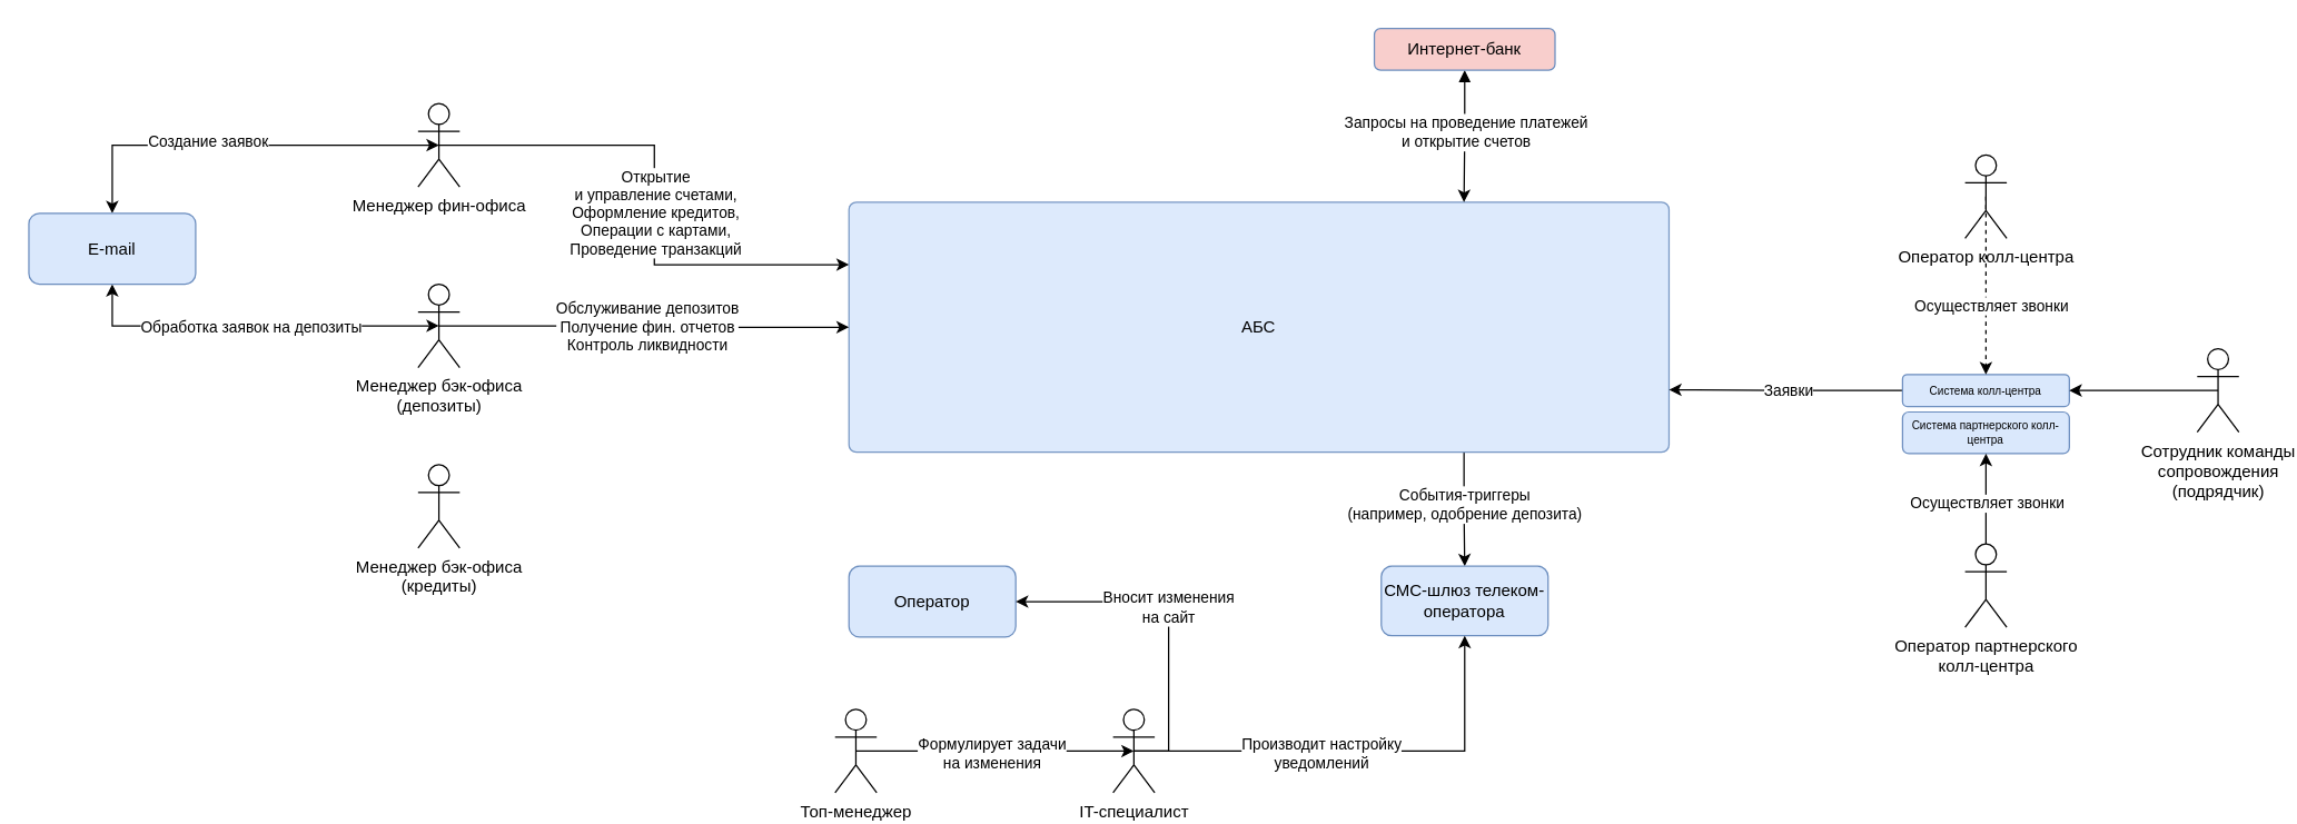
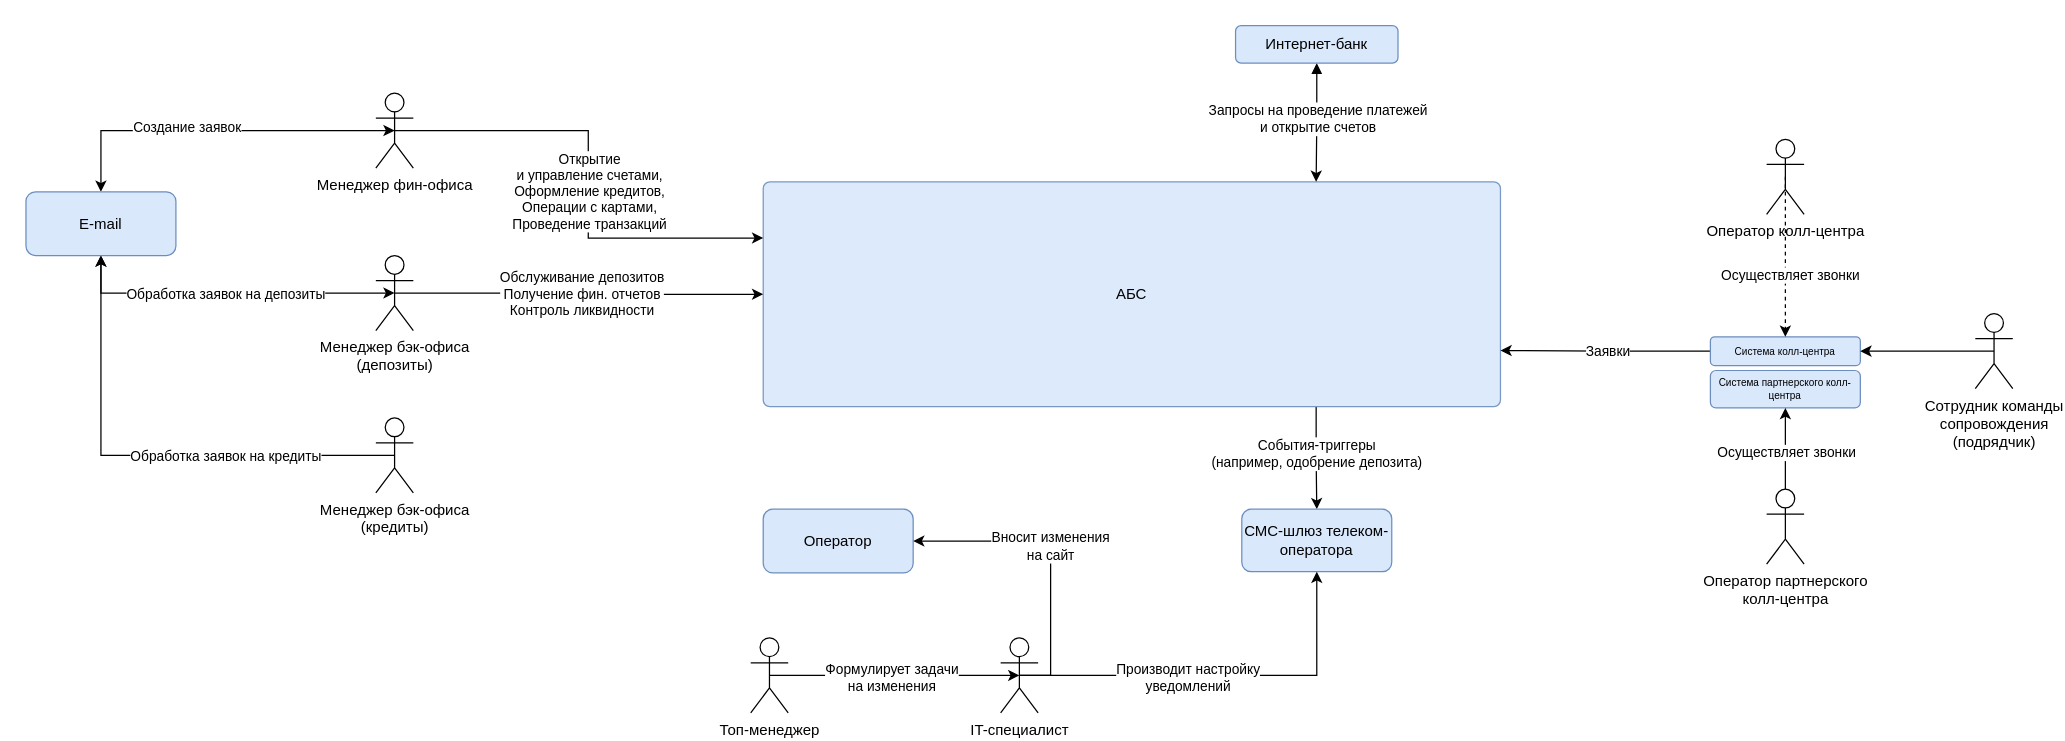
  <mxCell id="0" />
  <mxCell id="1" parent="0" />
  <mxCell id="2" style="edgeStyle=orthogonalEdgeStyle;rounded=0;orthogonalLoop=1;jettySize=auto;html=1;exitX=0.75;exitY=1;exitDx=0;exitDy=0;entryX=0.5;entryY=0;entryDx=0;entryDy=0;" parent="1" source="4" target="9" edge="1"><mxGeometry relative="1" as="geometry" /></mxCell>
  <mxCell id="3" value="События-триггеры&lt;br&gt;(например, одобрение депозита)" style="edgeLabel;html=1;align=center;verticalAlign=middle;resizable=0;points=[];" parent="2" vertex="1" connectable="0"><mxGeometry x="-0.095" relative="1" as="geometry"><mxPoint as="offset" /></mxGeometry></mxCell>
  <mxCell id="4" value="АБС" style="rounded=1;whiteSpace=wrap;html=1;fillColor=#dae8fc;strokeColor=#6c8ebf;arcSize=3;fillStyle=solid;opacity=90;" parent="1" vertex="1"><mxGeometry x="610" y="145" width="590" height="180" as="geometry" /></mxCell>
  <mxCell id="5" style="edgeStyle=orthogonalEdgeStyle;rounded=0;orthogonalLoop=1;jettySize=auto;html=1;exitX=0;exitY=0.5;exitDx=0;exitDy=0;entryX=1;entryY=0.75;entryDx=0;entryDy=0;" parent="1" source="7" target="4" edge="1"><mxGeometry relative="1" as="geometry" /></mxCell>
  <mxCell id="6" value="Заявки" style="edgeLabel;html=1;align=center;verticalAlign=middle;resizable=0;points=[];" parent="5" vertex="1" connectable="0"><mxGeometry x="-0.003" y="-1" relative="1" as="geometry"><mxPoint as="offset" /></mxGeometry></mxCell>
  <mxCell id="7" value="Система колл-центра" style="rounded=1;whiteSpace=wrap;html=1;fillColor=#dae8fc;strokeColor=#6c8ebf;fontSize=8;" parent="1" vertex="1"><mxGeometry x="1368" y="269" width="120" height="23" as="geometry" /></mxCell>
  <mxCell id="8" value="Система партнерского колл-центра" style="rounded=1;whiteSpace=wrap;html=1;fillColor=#dae8fc;strokeColor=#6c8ebf;fontSize=8;" parent="1" vertex="1"><mxGeometry x="1368" y="296" width="120" height="30" as="geometry" /></mxCell>
  <mxCell id="9" value="СМС-шлюз телеком-оператора" style="rounded=1;whiteSpace=wrap;html=1;fillColor=#dae8fc;strokeColor=#6c8ebf;" parent="1" vertex="1"><mxGeometry x="993" y="407" width="120" height="50" as="geometry" /></mxCell>
  <mxCell id="10" value="Оператор" style="rounded=1;whiteSpace=wrap;html=1;fillColor=#dae8fc;strokeColor=#6c8ebf;" parent="1" vertex="1"><mxGeometry x="610" y="407" width="120" height="51" as="geometry" /></mxCell>
  <mxCell id="11" style="edgeStyle=orthogonalEdgeStyle;rounded=0;orthogonalLoop=1;jettySize=auto;html=1;exitX=0.5;exitY=1;exitDx=0;exitDy=0;entryX=0.75;entryY=0;entryDx=0;entryDy=0;startArrow=block;startFill=1;" parent="1" source="13" target="4" edge="1"><mxGeometry relative="1" as="geometry" /></mxCell>
  <mxCell id="12" value="Запросы на проведение платежей&lt;div&gt;и открытие счетов&lt;/div&gt;" style="edgeLabel;html=1;align=center;verticalAlign=middle;resizable=0;points=[];" parent="11" vertex="1" connectable="0"><mxGeometry x="-0.072" relative="1" as="geometry"><mxPoint as="offset" /></mxGeometry></mxCell>
- <mxCell id="13" value="Интернет-банк" style="rounded=1;whiteSpace=wrap;html=1;fillColor=#f8cecc;strokeColor=#6c8ebf;" parent="1" vertex="1"><mxGeometry x="988" y="20" width="130" height="30" as="geometry" /></mxCell>
+ <mxCell id="13" value="Интернет-банк" style="rounded=1;whiteSpace=wrap;html=1;fillColor=#dae8fc;strokeColor=#6c8ebf;" parent="1" vertex="1"><mxGeometry x="988" y="20" width="130" height="30" as="geometry" /></mxCell>
  <mxCell id="14" style="edgeStyle=orthogonalEdgeStyle;rounded=0;orthogonalLoop=1;jettySize=auto;html=1;exitX=0.5;exitY=0.5;exitDx=0;exitDy=0;exitPerimeter=0;entryX=0;entryY=0.25;entryDx=0;entryDy=0;" parent="1" source="18" target="4" edge="1"><mxGeometry relative="1" as="geometry" /></mxCell>
  <mxCell id="15" value="Открытие&lt;div&gt;и управление счетами,&lt;br&gt;Оформление кредитов,&lt;br&gt;Операции с картами,&lt;br&gt;Проведение транзакций&lt;/div&gt;" style="edgeLabel;html=1;align=center;verticalAlign=middle;resizable=0;points=[];" parent="14" vertex="1" connectable="0"><mxGeometry x="0.069" relative="1" as="geometry"><mxPoint y="-1" as="offset" /></mxGeometry></mxCell>
  <mxCell id="16" style="edgeStyle=orthogonalEdgeStyle;rounded=0;orthogonalLoop=1;jettySize=auto;html=1;exitX=0.5;exitY=0.5;exitDx=0;exitDy=0;exitPerimeter=0;entryX=0.5;entryY=0;entryDx=0;entryDy=0;startArrow=classic;startFill=1;" parent="1" source="18" target="43" edge="1"><mxGeometry relative="1" as="geometry" /></mxCell>
  <mxCell id="17" value="Создание заявок" style="edgeLabel;html=1;align=center;verticalAlign=middle;resizable=0;points=[];" parent="16" vertex="1" connectable="0"><mxGeometry x="0.172" y="-3" relative="1" as="geometry"><mxPoint x="-1" as="offset" /></mxGeometry></mxCell>
  <mxCell id="18" value="Менеджер фин-офиса" style="shape=umlActor;verticalLabelPosition=bottom;verticalAlign=top;html=1;outlineConnect=0;" parent="1" vertex="1"><mxGeometry x="300" y="74" width="30" height="60" as="geometry" /></mxCell>
  <mxCell id="19" style="edgeStyle=orthogonalEdgeStyle;rounded=0;orthogonalLoop=1;jettySize=auto;html=1;exitX=0.5;exitY=0.5;exitDx=0;exitDy=0;exitPerimeter=0;entryX=0;entryY=0.5;entryDx=0;entryDy=0;" parent="1" source="23" target="4" edge="1"><mxGeometry relative="1" as="geometry" /></mxCell>
  <mxCell id="20" value="Обслуживание депозитов&lt;br&gt;Получение фин. отчетов&lt;br&gt;Контроль ликвидности" style="edgeLabel;html=1;align=center;verticalAlign=middle;resizable=0;points=[];" parent="19" vertex="1" connectable="0"><mxGeometry x="0.008" relative="1" as="geometry"><mxPoint as="offset" /></mxGeometry></mxCell>
  <mxCell id="21" style="edgeStyle=orthogonalEdgeStyle;rounded=0;orthogonalLoop=1;jettySize=auto;html=1;exitX=0.5;exitY=0.5;exitDx=0;exitDy=0;exitPerimeter=0;entryX=0.5;entryY=1;entryDx=0;entryDy=0;startArrow=classic;startFill=1;" parent="1" source="23" target="43" edge="1"><mxGeometry relative="1" as="geometry" /></mxCell>
  <mxCell id="22" value="Обработка заявок на депозиты" style="edgeLabel;html=1;align=center;verticalAlign=middle;resizable=0;points=[];" parent="21" vertex="1" connectable="0"><mxGeometry x="0.476" relative="1" as="geometry"><mxPoint x="60" as="offset" /></mxGeometry></mxCell>
  <mxCell id="23" value="Менеджер бэк-офиса&lt;div&gt;(депозиты)&lt;/div&gt;" style="shape=umlActor;verticalLabelPosition=bottom;verticalAlign=top;html=1;outlineConnect=0;" parent="1" vertex="1"><mxGeometry x="300" y="204" width="30" height="60" as="geometry" /></mxCell>
+ <mxCell id="24" style="edgeStyle=orthogonalEdgeStyle;rounded=0;orthogonalLoop=1;jettySize=auto;html=1;exitX=0.5;exitY=0.5;exitDx=0;exitDy=0;exitPerimeter=0;entryX=0.5;entryY=1;entryDx=0;entryDy=0;" parent="1" source="26" target="43" edge="1"><mxGeometry relative="1" as="geometry" /></mxCell>
+ <mxCell id="25" value="Обработка заявок на кредиты" style="edgeLabel;html=1;align=center;verticalAlign=middle;resizable=0;points=[];" parent="24" vertex="1" connectable="0"><mxGeometry x="-0.397" y="3" relative="1" as="geometry"><mxPoint x="-17" y="-3" as="offset" /></mxGeometry></mxCell>
  <mxCell id="26" value="Менеджер бэк-офиса&lt;div&gt;(кредиты)&lt;/div&gt;" style="shape=umlActor;verticalLabelPosition=bottom;verticalAlign=top;html=1;outlineConnect=0;" parent="1" vertex="1"><mxGeometry x="300" y="334" width="30" height="60" as="geometry" /></mxCell>
  <mxCell id="27" style="edgeStyle=orthogonalEdgeStyle;rounded=0;orthogonalLoop=1;jettySize=auto;html=1;exitX=0.5;exitY=0.5;exitDx=0;exitDy=0;exitPerimeter=0;entryX=0.5;entryY=0;entryDx=0;entryDy=0;dashed=1;" parent="1" source="29" target="7" edge="1"><mxGeometry relative="1" as="geometry" /></mxCell>
  <mxCell id="28" value="Осуществляет звонки" style="edgeLabel;html=1;align=center;verticalAlign=middle;resizable=0;points=[];" parent="27" vertex="1" connectable="0"><mxGeometry x="0.213" y="3" relative="1" as="geometry"><mxPoint as="offset" /></mxGeometry></mxCell>
  <mxCell id="29" value="Оператор колл-центра" style="shape=umlActor;verticalLabelPosition=bottom;verticalAlign=top;html=1;outlineConnect=0;" parent="1" vertex="1"><mxGeometry x="1413" y="111" width="30" height="60" as="geometry" /></mxCell>
  <mxCell id="30" style="edgeStyle=orthogonalEdgeStyle;rounded=0;orthogonalLoop=1;jettySize=auto;html=1;exitX=0.5;exitY=0;exitDx=0;exitDy=0;exitPerimeter=0;entryX=0.5;entryY=1;entryDx=0;entryDy=0;" parent="1" source="32" target="8" edge="1"><mxGeometry relative="1" as="geometry" /></mxCell>
  <mxCell id="31" value="Осуществляет звонки" style="edgeLabel;html=1;align=center;verticalAlign=middle;resizable=0;points=[];" parent="30" vertex="1" connectable="0"><mxGeometry x="-0.087" relative="1" as="geometry"><mxPoint as="offset" /></mxGeometry></mxCell>
  <mxCell id="32" value="Оператор партнерского&lt;br&gt;колл-центра" style="shape=umlActor;verticalLabelPosition=bottom;verticalAlign=top;html=1;outlineConnect=0;" parent="1" vertex="1"><mxGeometry x="1413" y="391" width="30" height="60" as="geometry" /></mxCell>
  <mxCell id="33" value="Топ-менеджер" style="shape=umlActor;verticalLabelPosition=bottom;verticalAlign=top;html=1;outlineConnect=0;" parent="1" vertex="1"><mxGeometry x="600" y="510" width="30" height="60" as="geometry" /></mxCell>
  <mxCell id="34" style="edgeStyle=orthogonalEdgeStyle;rounded=0;orthogonalLoop=1;jettySize=auto;html=1;exitX=0.5;exitY=0.5;exitDx=0;exitDy=0;exitPerimeter=0;entryX=1;entryY=0.5;entryDx=0;entryDy=0;" parent="1" source="38" target="10" edge="1"><mxGeometry relative="1" as="geometry"><Array as="points"><mxPoint x="840" y="540" /><mxPoint x="840" y="432" /></Array></mxGeometry></mxCell>
  <mxCell id="35" value="Вносит изменения&lt;br&gt;на сайт" style="edgeLabel;html=1;align=center;verticalAlign=middle;resizable=0;points=[];" parent="34" vertex="1" connectable="0"><mxGeometry x="0.067" y="1" relative="1" as="geometry"><mxPoint as="offset" /></mxGeometry></mxCell>
  <mxCell id="36" style="edgeStyle=orthogonalEdgeStyle;rounded=0;orthogonalLoop=1;jettySize=auto;html=1;exitX=0.5;exitY=0.5;exitDx=0;exitDy=0;exitPerimeter=0;entryX=0.5;entryY=1;entryDx=0;entryDy=0;" parent="1" source="38" target="9" edge="1"><mxGeometry relative="1" as="geometry" /></mxCell>
  <mxCell id="37" value="Производит настройку&lt;br&gt;уведомлений" style="edgeLabel;html=1;align=center;verticalAlign=middle;resizable=0;points=[];" parent="36" vertex="1" connectable="0"><mxGeometry x="-0.168" y="-1" relative="1" as="geometry"><mxPoint as="offset" /></mxGeometry></mxCell>
  <mxCell id="38" value="IT-специалист" style="shape=umlActor;verticalLabelPosition=bottom;verticalAlign=top;html=1;outlineConnect=0;" parent="1" vertex="1"><mxGeometry x="800" y="510" width="30" height="60" as="geometry" /></mxCell>
  <mxCell id="39" style="edgeStyle=orthogonalEdgeStyle;rounded=0;orthogonalLoop=1;jettySize=auto;html=1;exitX=0.5;exitY=0.5;exitDx=0;exitDy=0;exitPerimeter=0;entryX=0.5;entryY=0.5;entryDx=0;entryDy=0;entryPerimeter=0;" parent="1" source="33" target="38" edge="1"><mxGeometry relative="1" as="geometry" /></mxCell>
  <mxCell id="40" value="Формулирует задачи&lt;br&gt;на изменения" style="edgeLabel;html=1;align=center;verticalAlign=middle;resizable=0;points=[];" parent="39" vertex="1" connectable="0"><mxGeometry x="-0.029" y="-1" relative="1" as="geometry"><mxPoint as="offset" /></mxGeometry></mxCell>
  <mxCell id="41" style="edgeStyle=orthogonalEdgeStyle;rounded=0;orthogonalLoop=1;jettySize=auto;html=1;exitX=0.5;exitY=0.5;exitDx=0;exitDy=0;exitPerimeter=0;entryX=1;entryY=0.5;entryDx=0;entryDy=0;" parent="1" source="42" target="7" edge="1"><mxGeometry relative="1" as="geometry" /></mxCell>
  <mxCell id="42" value="Сотрудник команды&lt;br&gt;сопровождения&lt;br&gt;(подрядчик)" style="shape=umlActor;verticalLabelPosition=bottom;verticalAlign=top;html=1;outlineConnect=0;" parent="1" vertex="1"><mxGeometry x="1580" y="250.5" width="30" height="60" as="geometry" /></mxCell>
  <mxCell id="43" value="E-mail" style="rounded=1;whiteSpace=wrap;html=1;fillColor=#dae8fc;strokeColor=#6c8ebf;" parent="1" vertex="1"><mxGeometry x="20" y="153" width="120" height="51" as="geometry" /></mxCell>
